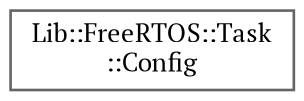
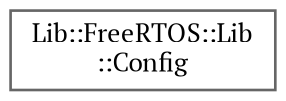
  digraph {
    rankdir=LR
    fontname="PT Serif"
-   n1 [color=grey40 fillcolor=white fontname="PT Serif" fontsize=10 height=0.2 label="Lib::FreeRTOS::Task\l::Config" shape=box style=filled width=0.4]
+   n1 [color=grey40 fillcolor=white fontname="PT Serif" fontsize=10 height=0.2 label="Lib::FreeRTOS::Lib\l::Config" shape=box style=filled width=0.4]
  }
